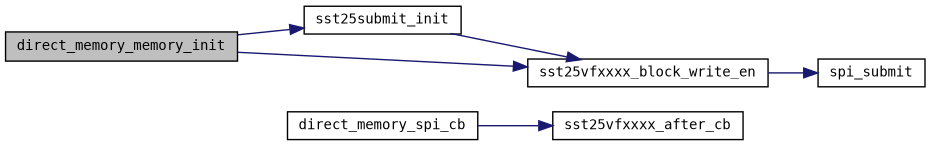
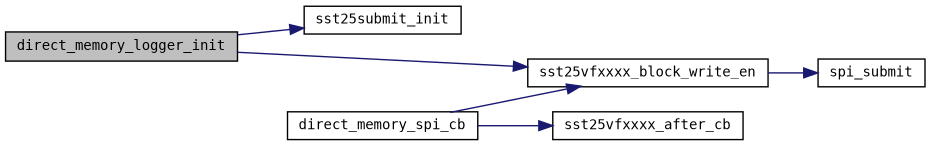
  digraph {
    fontname="DejaVu Sans Mono"
    rankdir=LR
    node [color=black fillcolor=white fontname="DejaVu Sans Mono" fontsize=10 shape=record style=filled]
    edge [color=midnightblue fontname="DejaVu Sans Mono" fontsize=10 labelfontname=FreeSans labelfontsize=10 style=solid]
-   n1 [fillcolor=grey75 fontcolor=black height=0.2 label=direct_memory_memory_init width=0.4]
+   n1 [fillcolor=grey75 fontcolor=black height=0.2 label=direct_memory_logger_init width=0.4]
    n2 [height=0.2 label=sst25submit_init width=0.4]
    n3 [height=0.2 label=sst25vfxxxx_block_write_en width=0.4]
    n4 [height=0.2 label=direct_memory_spi_cb width=0.4]
    n5 [height=0.2 label=sst25vfxxxx_after_cb width=0.4]
    n6 [height=0.2 label=spi_submit width=0.4]
    n1 -> n2
    n1 -> n3
-   n2 -> n3
+   n4 -> n3
    n3 -> n6
    n4 -> n5
  }
